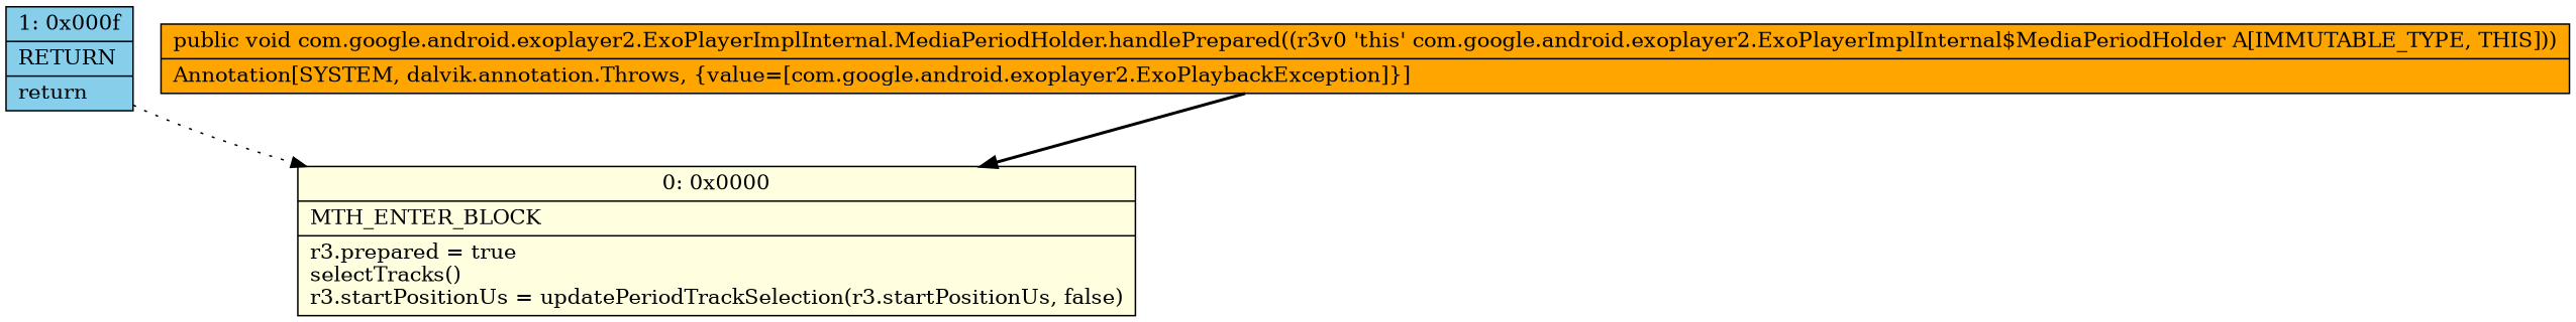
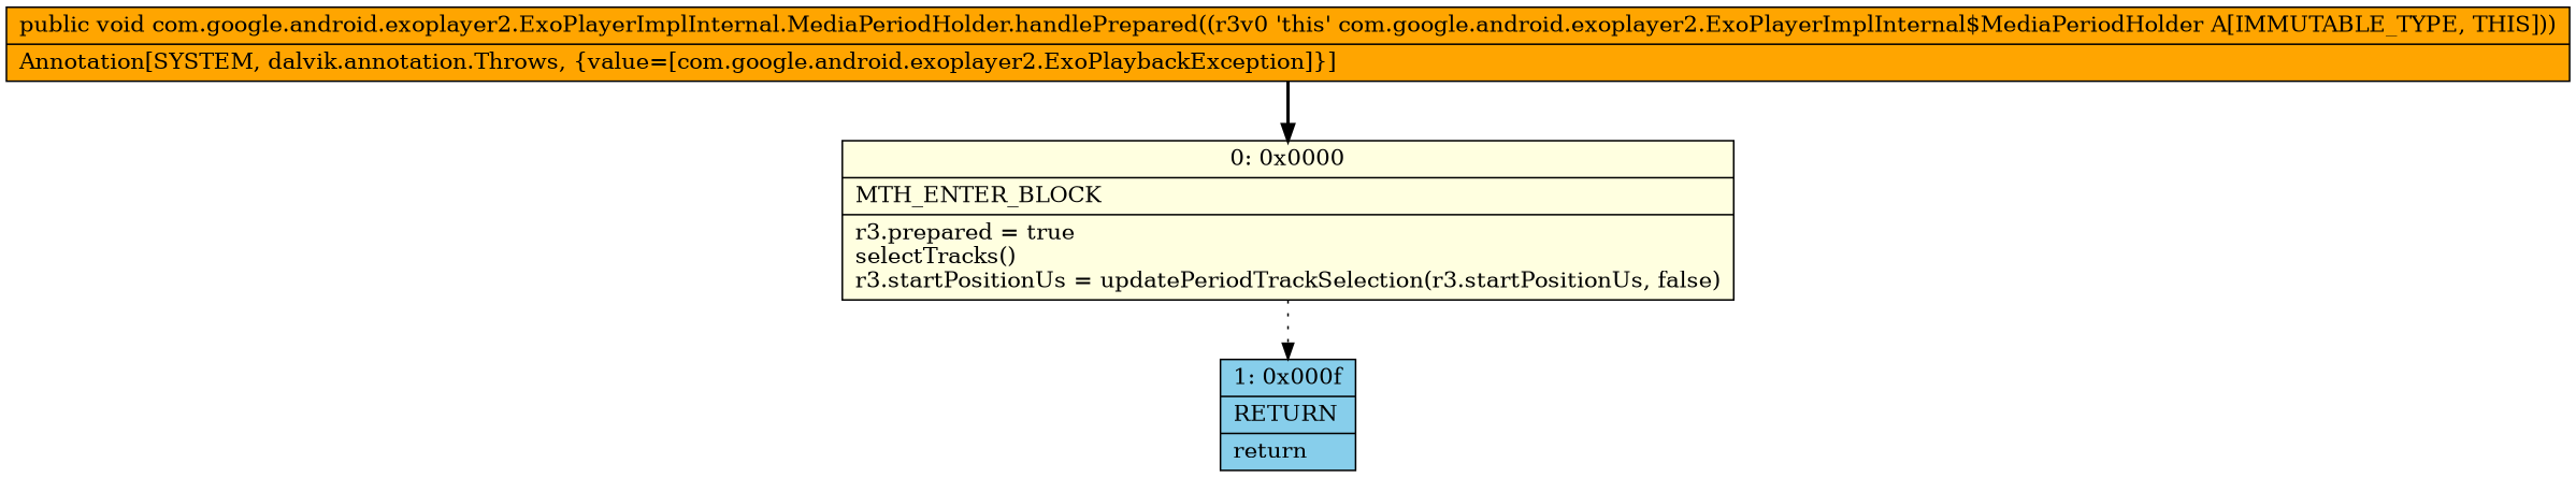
  digraph {
    node [shape=record style=filled]
    n1 [label="{0\:\ 0x0000|MTH_ENTER_BLOCK\l|r3.prepared = true\lselectTracks()\lr3.startPositionUs = updatePeriodTrackSelection(r3.startPositionUs, false)\l}" fillcolor=lightyellow]
    n2 [label="{1\:\ 0x000f|RETURN\l|return\l}" fillcolor=skyblue]
    n3 [label="{public void com.google.android.exoplayer2.ExoPlayerImplInternal.MediaPeriodHolder.handlePrepared((r3v0 'this' com.google.android.exoplayer2.ExoPlayerImplInternal$MediaPeriodHolder A[IMMUTABLE_TYPE, THIS]))  | Annotation[SYSTEM, dalvik.annotation.Throws, \{value=[com.google.android.exoplayer2.ExoPlaybackException]\}]\l}" fillcolor=orange]
-   n2 -> n1 [style=dotted]
+   n1 -> n2 [style=dotted]
    n3 -> n1 [style=bold]
  }
